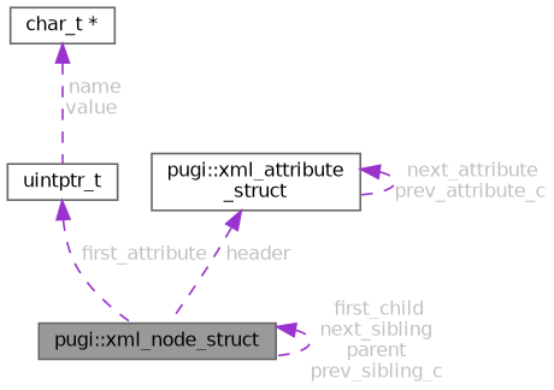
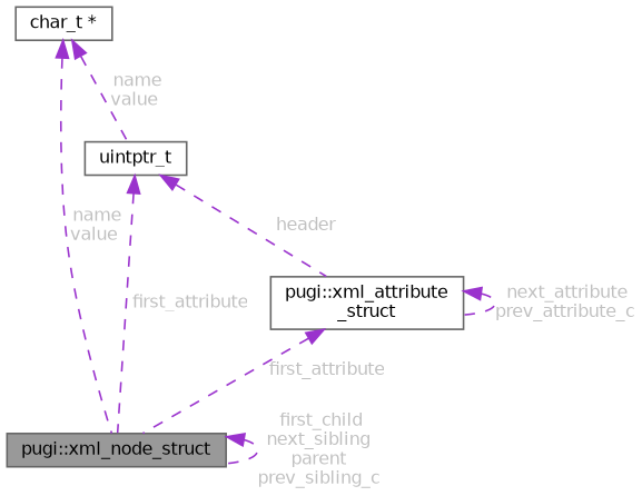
  digraph {
    node [color=gray40 fillcolor=white fontname=Helvetica fontsize=10 shape=box style=filled]
    edge [color=darkorchid3 dir=back fontcolor=grey fontname=Helvetica fontsize=10 labelfontname=Helvetica labelfontsize=10 style=dashed]
    n1 [fillcolor=grey60 fontcolor=black height=0.2 label="pugi::xml_node_struct" width=0.4]
    n2 [height=0.2 label=uintptr_t width=0.4]
    n3 [height=0.2 label="pugi::xml_attribute\l_struct" width=0.4]
    n4 [height=0.2 label="char_t *" width=0.4]
    n1 -> n1 [label=" first_child\nnext_sibling\nparent\nprev_sibling_c"]
    n2 -> n1 [label=" first_attribute"]
-   n3 -> n1 [label=" header"]
+   n2 -> n3 [label=" header"]
+   n3 -> n1 [label=" first_attribute"]
    n3 -> n3 [label=" next_attribute\nprev_attribute_c"]
+   n4 -> n1 [label=" name\nvalue"]
    n4 -> n2 [label=" name\nvalue"]
  }
